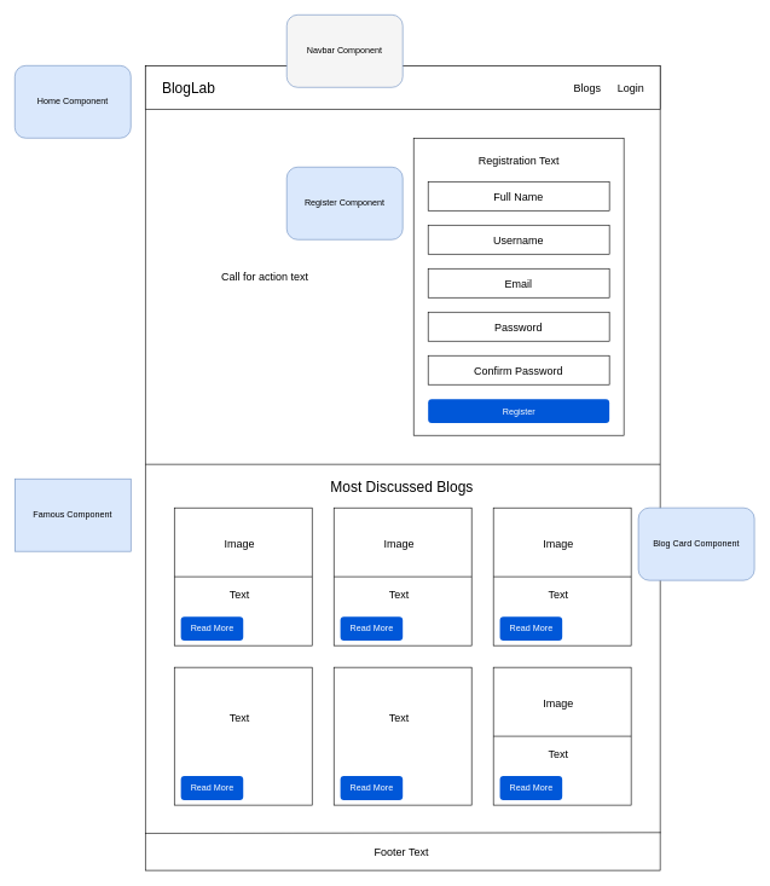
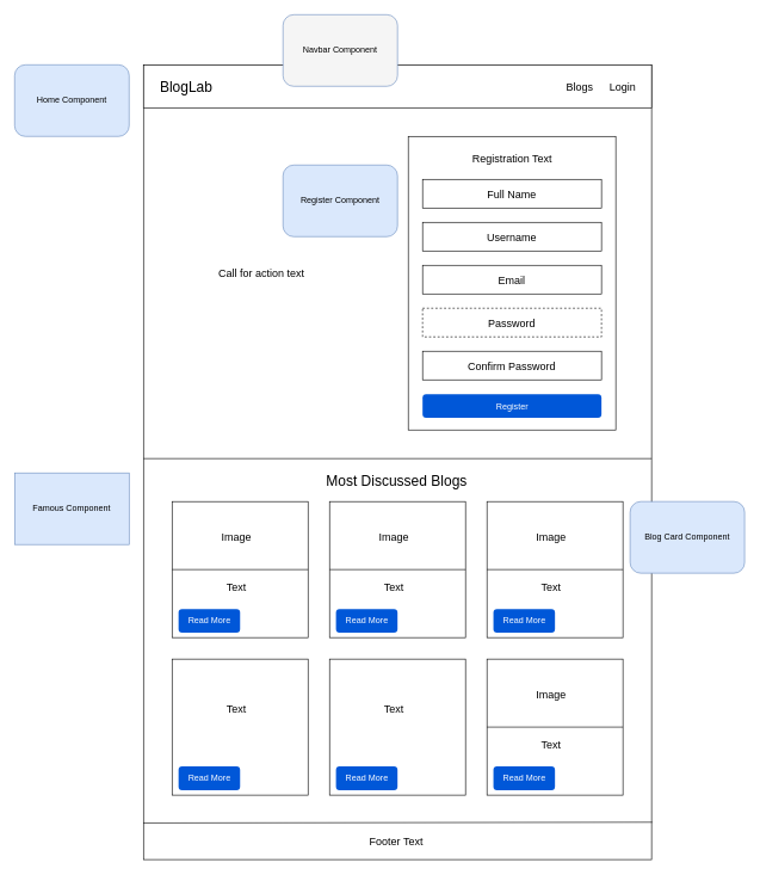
  <mxCell id="0" />
  <mxCell id="1" parent="0" />
  <mxCell id="2" value="" style="rounded=0;whiteSpace=wrap;html=1;" parent="1" vertex="1"><mxGeometry x="200" y="90" width="710" height="1110" as="geometry" /></mxCell>
  <mxCell id="3" value="" style="rounded=0;whiteSpace=wrap;html=1;fontSize=15;" parent="1" vertex="1"><mxGeometry x="570" y="190" width="290" height="410" as="geometry" /></mxCell>
  <mxCell id="4" value="" style="rounded=0;whiteSpace=wrap;html=1;" parent="1" vertex="1"><mxGeometry x="200" y="90" width="710" height="60" as="geometry" /></mxCell>
  <mxCell id="5" value="BlogLab" style="text;html=1;strokeColor=none;fillColor=none;align=center;verticalAlign=middle;whiteSpace=wrap;rounded=0;fontSize=20;" parent="1" vertex="1"><mxGeometry x="240" y="110" width="40" height="20" as="geometry" /></mxCell>
  <mxCell id="6" value="Blogs" style="text;html=1;strokeColor=none;fillColor=none;align=center;verticalAlign=middle;whiteSpace=wrap;rounded=0;fontSize=15;" parent="1" vertex="1"><mxGeometry x="790" y="110" width="40" height="20" as="geometry" /></mxCell>
  <mxCell id="7" value="Login" style="text;html=1;strokeColor=none;fillColor=none;align=center;verticalAlign=middle;whiteSpace=wrap;rounded=0;fontSize=15;" parent="1" vertex="1"><mxGeometry x="850" y="110" width="40" height="20" as="geometry" /></mxCell>
  <mxCell id="8" value="Full Name" style="rounded=0;whiteSpace=wrap;html=1;fontSize=15;" parent="1" vertex="1"><mxGeometry x="590" y="250" width="250" height="40" as="geometry" /></mxCell>
  <mxCell id="9" value="Username" style="rounded=0;whiteSpace=wrap;html=1;fontSize=15;" parent="1" vertex="1"><mxGeometry x="590" y="310" width="250" height="40" as="geometry" /></mxCell>
  <mxCell id="10" value="Email" style="rounded=0;whiteSpace=wrap;html=1;fontSize=15;" parent="1" vertex="1"><mxGeometry x="590" y="370" width="250" height="40" as="geometry" /></mxCell>
- <mxCell id="11" value="Password" style="rounded=0;whiteSpace=wrap;html=1;fontSize=15;" parent="1" vertex="1"><mxGeometry x="590" y="430" width="250" height="40" as="geometry" /></mxCell>
+ <mxCell id="11" value="Password" style="rounded=0;whiteSpace=wrap;html=1;fontSize=15;dashed=1;" parent="1" vertex="1"><mxGeometry x="590" y="430" width="250" height="40" as="geometry" /></mxCell>
  <mxCell id="12" value="Confirm Password" style="rounded=0;whiteSpace=wrap;html=1;fontSize=15;" parent="1" vertex="1"><mxGeometry x="590" y="490" width="250" height="40" as="geometry" /></mxCell>
  <mxCell id="13" value="Registration Text" style="text;html=1;strokeColor=none;fillColor=none;align=center;verticalAlign=middle;whiteSpace=wrap;rounded=0;fontSize=15;" parent="1" vertex="1"><mxGeometry x="652.5" y="210" width="125" height="20" as="geometry" /></mxCell>
  <mxCell id="14" value="Register" style="rounded=1;fillColor=#0057D8;align=center;strokeColor=none;html=1;fontColor=#ffffff;fontSize=12" parent="1" vertex="1"><mxGeometry x="590" y="550" width="250" height="33" as="geometry" /></mxCell>
  <mxCell id="15" value="" style="endArrow=none;html=1;fontSize=15;exitX=0;exitY=0.75;exitDx=0;exitDy=0;entryX=1;entryY=0.75;entryDx=0;entryDy=0;" parent="1" edge="1"><mxGeometry width="50" height="50" relative="1" as="geometry"><mxPoint x="200" y="640" as="sourcePoint" /><mxPoint x="910" y="640" as="targetPoint" /></mxGeometry></mxCell>
  <mxCell id="16" value="Call for action text" style="text;html=1;strokeColor=none;fillColor=none;align=center;verticalAlign=middle;whiteSpace=wrap;rounded=0;fontSize=15;" parent="1" vertex="1"><mxGeometry x="270" y="370" width="190" height="20" as="geometry" /></mxCell>
  <mxCell id="17" value="Most Discussed Blogs" style="text;html=1;strokeColor=none;fillColor=none;align=center;verticalAlign=middle;whiteSpace=wrap;rounded=0;fontSize=20;" parent="1" vertex="1"><mxGeometry x="444" y="660" width="220" height="20" as="geometry" /></mxCell>
  <mxCell id="18" value="" style="rounded=0;whiteSpace=wrap;html=1;fontSize=15;" parent="1" vertex="1"><mxGeometry x="460" y="700" width="190" height="190" as="geometry" /></mxCell>
  <mxCell id="19" value="" style="endArrow=none;html=1;fontSize=15;exitX=0;exitY=0.5;exitDx=0;exitDy=0;entryX=1;entryY=0.5;entryDx=0;entryDy=0;" parent="1" source="18" target="18" edge="1"><mxGeometry width="50" height="50" relative="1" as="geometry"><mxPoint x="530" y="960" as="sourcePoint" /><mxPoint x="580" y="910" as="targetPoint" /></mxGeometry></mxCell>
  <mxCell id="20" value="Image" style="text;html=1;strokeColor=none;fillColor=none;align=center;verticalAlign=middle;whiteSpace=wrap;rounded=0;fontSize=15;" parent="1" vertex="1"><mxGeometry x="530" y="740" width="40" height="20" as="geometry" /></mxCell>
  <mxCell id="21" value="Text" style="text;html=1;strokeColor=none;fillColor=none;align=center;verticalAlign=middle;whiteSpace=wrap;rounded=0;fontSize=15;" parent="1" vertex="1"><mxGeometry x="530" y="810" width="40" height="20" as="geometry" /></mxCell>
  <mxCell id="22" value="Read More" style="rounded=1;fillColor=#0057D8;strokeColor=none;html=1;fontColor=#ffffff;align=center;verticalAlign=middle;fontStyle=0;fontSize=12" parent="1" vertex="1"><mxGeometry x="469" y="850" width="86" height="33" as="geometry" /></mxCell>
  <mxCell id="23" value="" style="rounded=0;whiteSpace=wrap;html=1;fontSize=15;" parent="1" vertex="1"><mxGeometry x="680" y="700" width="190" height="190" as="geometry" /></mxCell>
  <mxCell id="24" value="" style="endArrow=none;html=1;fontSize=15;exitX=0;exitY=0.5;exitDx=0;exitDy=0;entryX=1;entryY=0.5;entryDx=0;entryDy=0;" parent="1" source="23" target="23" edge="1"><mxGeometry width="50" height="50" relative="1" as="geometry"><mxPoint x="750" y="960" as="sourcePoint" /><mxPoint x="800" y="910" as="targetPoint" /></mxGeometry></mxCell>
  <mxCell id="25" value="Image" style="text;html=1;strokeColor=none;fillColor=none;align=center;verticalAlign=middle;whiteSpace=wrap;rounded=0;fontSize=15;" parent="1" vertex="1"><mxGeometry x="750" y="740" width="40" height="20" as="geometry" /></mxCell>
  <mxCell id="26" value="Text" style="text;html=1;strokeColor=none;fillColor=none;align=center;verticalAlign=middle;whiteSpace=wrap;rounded=0;fontSize=15;" parent="1" vertex="1"><mxGeometry x="750" y="810" width="40" height="20" as="geometry" /></mxCell>
  <mxCell id="27" value="Read More" style="rounded=1;fillColor=#0057D8;strokeColor=none;html=1;fontColor=#ffffff;align=center;verticalAlign=middle;fontStyle=0;fontSize=12" parent="1" vertex="1"><mxGeometry x="689" y="850" width="86" height="33" as="geometry" /></mxCell>
  <mxCell id="28" value="" style="rounded=0;whiteSpace=wrap;html=1;fontSize=15;" parent="1" vertex="1"><mxGeometry x="240" y="700" width="190" height="190" as="geometry" /></mxCell>
  <mxCell id="29" value="" style="endArrow=none;html=1;fontSize=15;exitX=0;exitY=0.5;exitDx=0;exitDy=0;entryX=1;entryY=0.5;entryDx=0;entryDy=0;" parent="1" source="28" target="28" edge="1"><mxGeometry width="50" height="50" relative="1" as="geometry"><mxPoint x="310" y="960" as="sourcePoint" /><mxPoint x="360" y="910" as="targetPoint" /></mxGeometry></mxCell>
  <mxCell id="30" value="Image" style="text;html=1;strokeColor=none;fillColor=none;align=center;verticalAlign=middle;whiteSpace=wrap;rounded=0;fontSize=15;" parent="1" vertex="1"><mxGeometry x="310" y="740" width="40" height="20" as="geometry" /></mxCell>
  <mxCell id="31" value="Text" style="text;html=1;strokeColor=none;fillColor=none;align=center;verticalAlign=middle;whiteSpace=wrap;rounded=0;fontSize=15;" parent="1" vertex="1"><mxGeometry x="310" y="810" width="40" height="20" as="geometry" /></mxCell>
  <mxCell id="32" value="Read More" style="rounded=1;fillColor=#0057D8;strokeColor=none;html=1;fontColor=#ffffff;align=center;verticalAlign=middle;fontStyle=0;fontSize=12" parent="1" vertex="1"><mxGeometry x="249" y="850" width="86" height="33" as="geometry" /></mxCell>
  <mxCell id="33" value="" style="rounded=0;whiteSpace=wrap;html=1;fontSize=15;" parent="1" vertex="1"><mxGeometry x="460" y="920" width="190" height="190" as="geometry" /></mxCell>
  <mxCell id="34" value="Text" style="text;html=1;strokeColor=none;fillColor=none;align=center;verticalAlign=middle;whiteSpace=wrap;rounded=0;fontSize=15;" parent="1" vertex="1"><mxGeometry x="530" y="980" width="40" height="20" as="geometry" /></mxCell>
  <mxCell id="35" value="Read More" style="rounded=1;fillColor=#0057D8;strokeColor=none;html=1;fontColor=#ffffff;align=center;verticalAlign=middle;fontStyle=0;fontSize=12" parent="1" vertex="1"><mxGeometry x="469" y="1070" width="86" height="33" as="geometry" /></mxCell>
  <mxCell id="36" value="" style="rounded=0;whiteSpace=wrap;html=1;fontSize=15;" parent="1" vertex="1"><mxGeometry x="680" y="920" width="190" height="190" as="geometry" /></mxCell>
  <mxCell id="37" value="" style="endArrow=none;html=1;fontSize=15;exitX=0;exitY=0.5;exitDx=0;exitDy=0;entryX=1;entryY=0.5;entryDx=0;entryDy=0;" parent="1" source="36" target="36" edge="1"><mxGeometry width="50" height="50" relative="1" as="geometry"><mxPoint x="750" y="1180" as="sourcePoint" /><mxPoint x="800" y="1130" as="targetPoint" /></mxGeometry></mxCell>
  <mxCell id="38" value="Image" style="text;html=1;strokeColor=none;fillColor=none;align=center;verticalAlign=middle;whiteSpace=wrap;rounded=0;fontSize=15;" parent="1" vertex="1"><mxGeometry x="750" y="960" width="40" height="20" as="geometry" /></mxCell>
  <mxCell id="39" value="Text" style="text;html=1;strokeColor=none;fillColor=none;align=center;verticalAlign=middle;whiteSpace=wrap;rounded=0;fontSize=15;" parent="1" vertex="1"><mxGeometry x="750" y="1030" width="40" height="20" as="geometry" /></mxCell>
  <mxCell id="40" value="Read More" style="rounded=1;fillColor=#0057D8;strokeColor=none;html=1;fontColor=#ffffff;align=center;verticalAlign=middle;fontStyle=0;fontSize=12" parent="1" vertex="1"><mxGeometry x="689" y="1070" width="86" height="33" as="geometry" /></mxCell>
  <mxCell id="41" value="" style="rounded=0;whiteSpace=wrap;html=1;fontSize=15;" parent="1" vertex="1"><mxGeometry x="240" y="920" width="190" height="190" as="geometry" /></mxCell>
  <mxCell id="42" value="Text" style="text;html=1;strokeColor=none;fillColor=none;align=center;verticalAlign=middle;whiteSpace=wrap;rounded=0;fontSize=15;" parent="1" vertex="1"><mxGeometry x="310" y="980" width="40" height="20" as="geometry" /></mxCell>
  <mxCell id="43" value="Read More" style="rounded=1;fillColor=#0057D8;strokeColor=none;html=1;fontColor=#ffffff;align=center;verticalAlign=middle;fontStyle=0;fontSize=12" parent="1" vertex="1"><mxGeometry x="249" y="1070" width="86" height="33" as="geometry" /></mxCell>
  <mxCell id="44" value="" style="endArrow=none;html=1;fontSize=15;exitX=-0.002;exitY=0.954;exitDx=0;exitDy=0;exitPerimeter=0;entryX=1;entryY=0.953;entryDx=0;entryDy=0;entryPerimeter=0;" parent="1" edge="1"><mxGeometry width="50" height="50" relative="1" as="geometry"><mxPoint x="199.58" y="1148.94" as="sourcePoint" /><mxPoint x="911" y="1147.83" as="targetPoint" /></mxGeometry></mxCell>
  <mxCell id="45" value="Footer Text" style="text;html=1;strokeColor=none;fillColor=none;align=center;verticalAlign=middle;whiteSpace=wrap;rounded=0;fontSize=15;" parent="1" vertex="1"><mxGeometry x="495.5" y="1164" width="115" height="20" as="geometry" /></mxCell>
  <mxCell id="46" value="Home Component" style="rounded=1;whiteSpace=wrap;html=1;fillColor=#dae8fc;strokeColor=#6c8ebf;" parent="1" vertex="1"><mxGeometry x="20" y="90" width="160" height="100" as="geometry" /></mxCell>
  <mxCell id="47" value="Blog Card Component" style="rounded=1;whiteSpace=wrap;html=1;fillColor=#dae8fc;strokeColor=#6c8ebf;" parent="1" vertex="1"><mxGeometry x="880" y="700" width="160" height="100" as="geometry" /></mxCell>
  <mxCell id="48" value="Navbar Component" style="rounded=1;whiteSpace=wrap;html=1;fillColor=#f5f5f5;strokeColor=#6c8ebf;" parent="1" vertex="1"><mxGeometry x="395" y="20" width="160" height="100" as="geometry" /></mxCell>
  <mxCell id="49" value="Register Component" style="rounded=1;whiteSpace=wrap;html=1;fillColor=#dae8fc;strokeColor=#6c8ebf;" parent="1" vertex="1"><mxGeometry x="395" y="230" width="160" height="100" as="geometry" /></mxCell>
  <mxCell id="50" value="Famous Component" style="whiteSpace=wrap;html=1;fillColor=#dae8fc;strokeColor=#6c8ebf;rounded=0;" vertex="1" parent="1"><mxGeometry x="20" y="660" width="160" height="100" as="geometry" /></mxCell>
